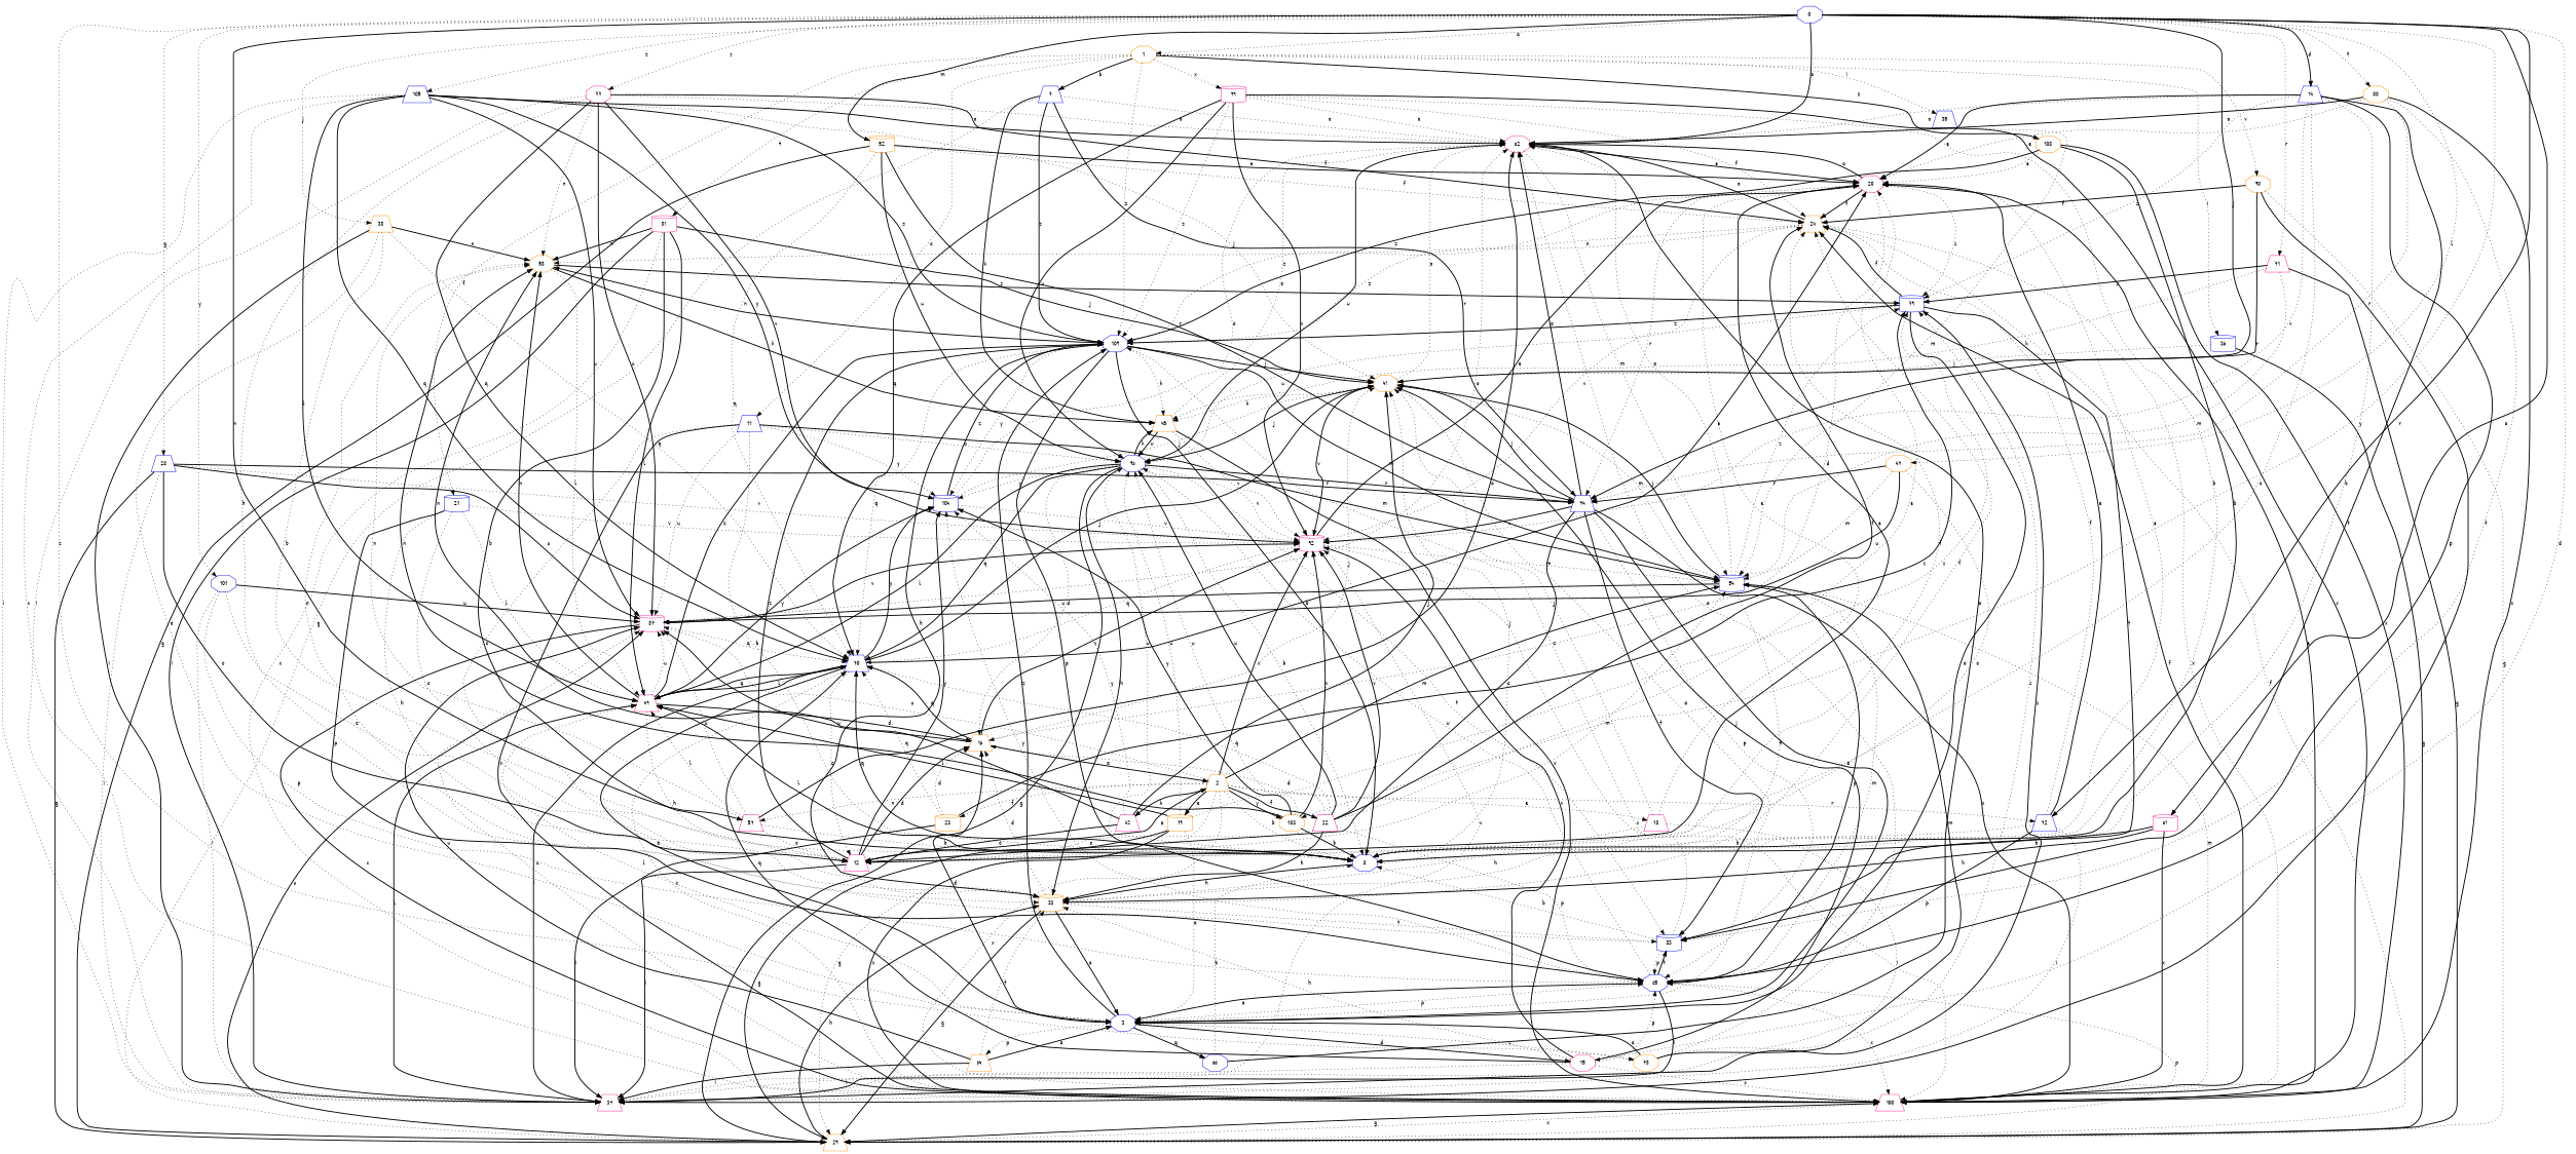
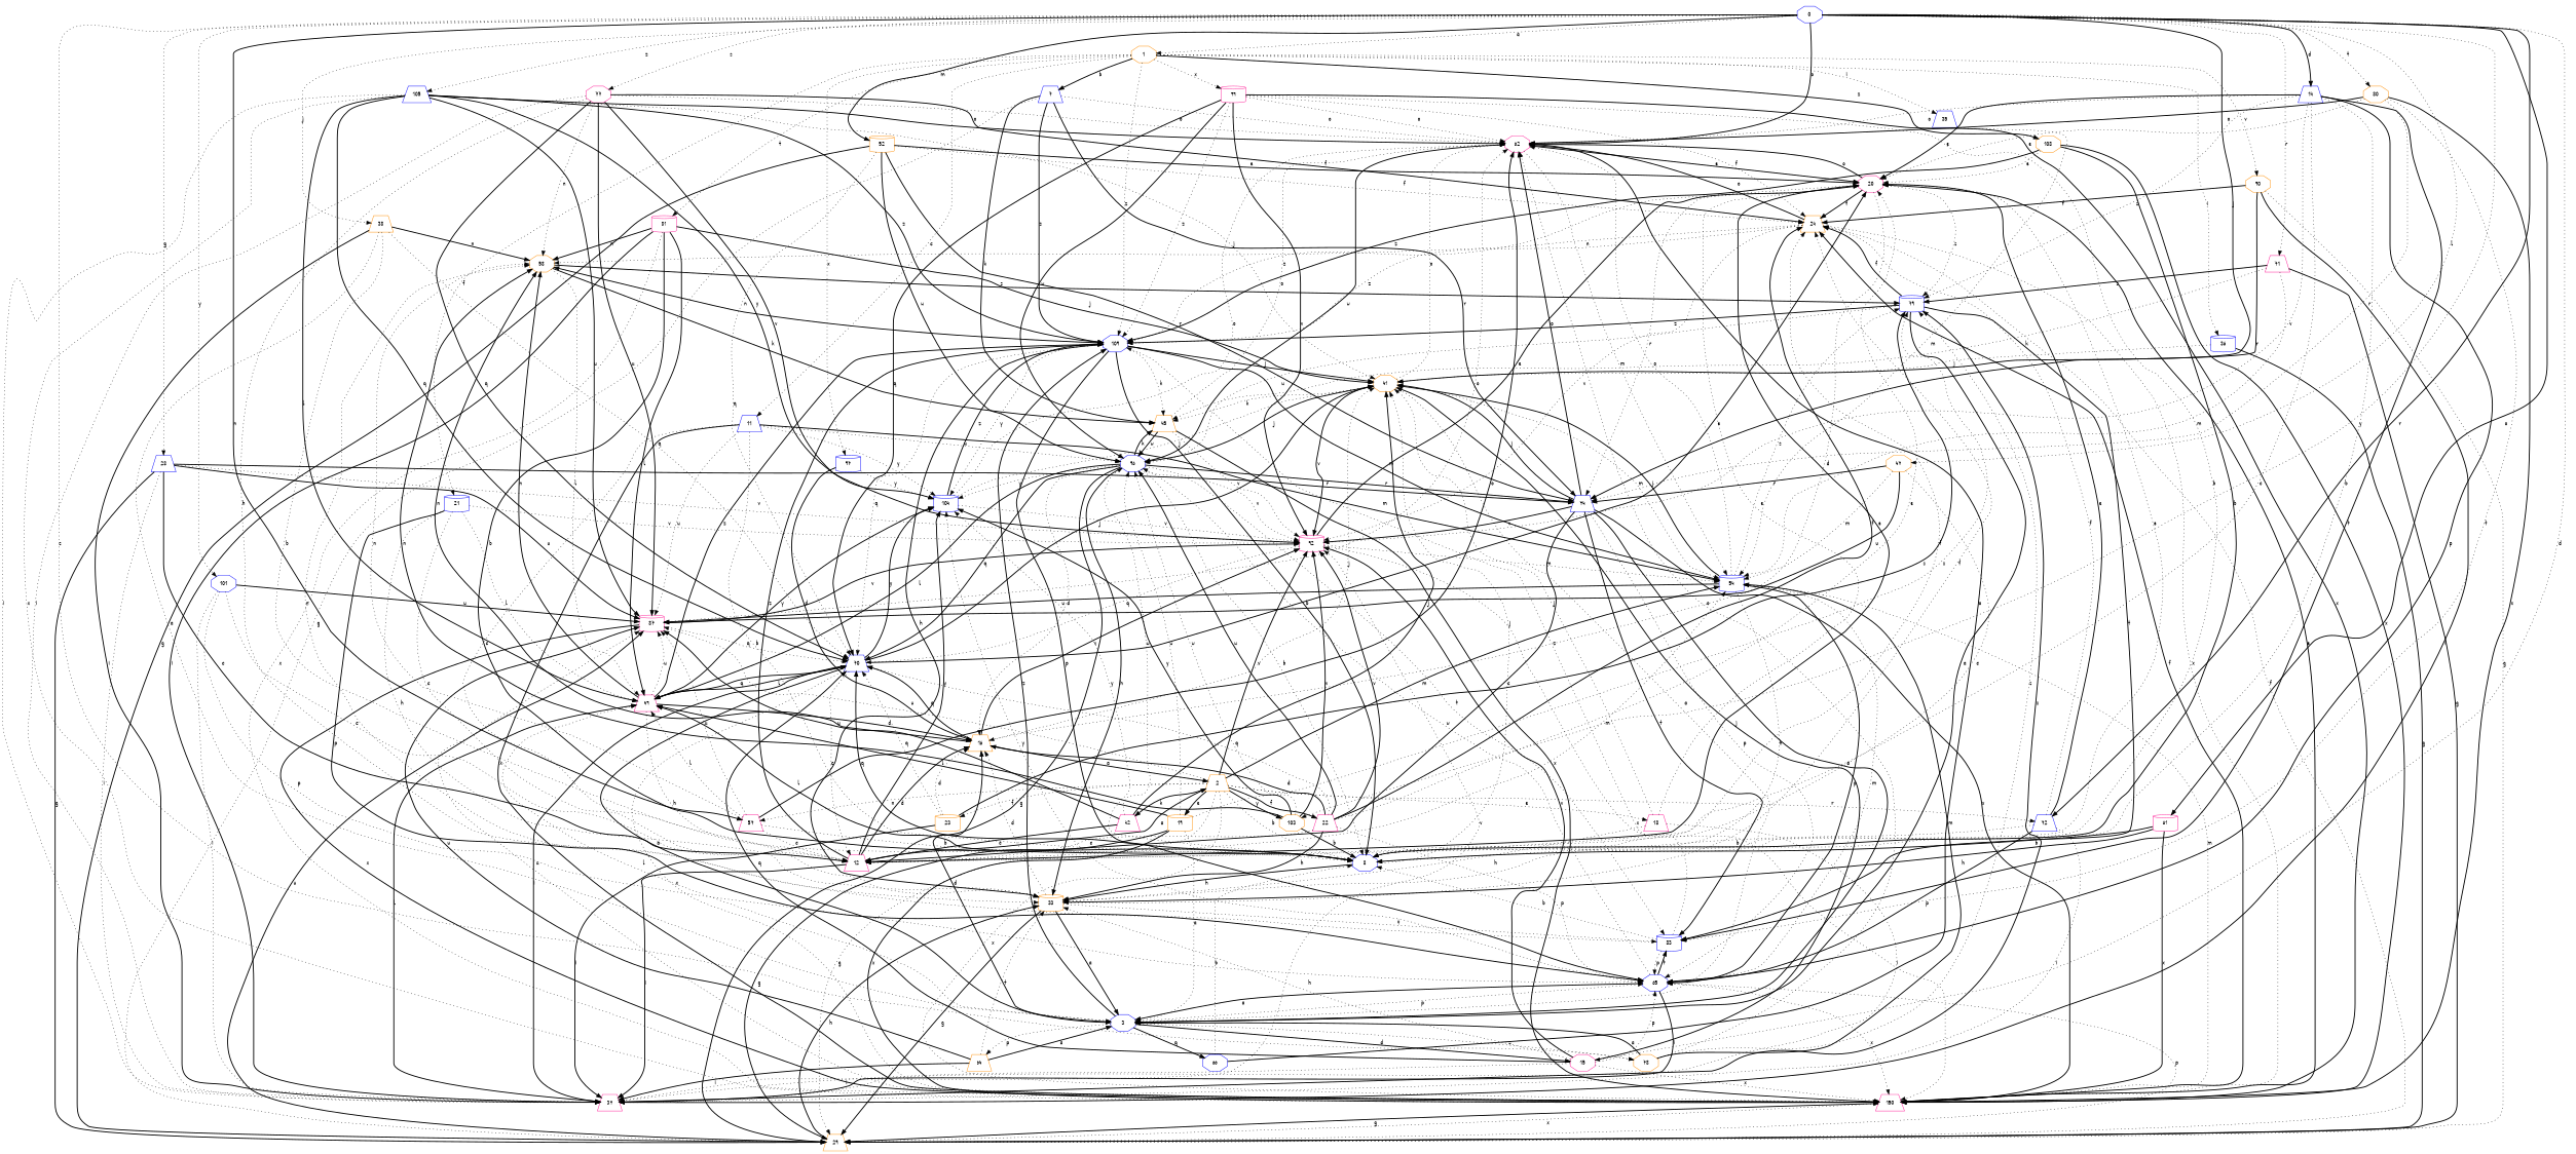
  strict digraph {
    fontname="Patrick Hand"
    node [color=blue fontname="Patrick Hand" shape=trapezium]
    edge [fontname="Patrick Hand" style=bold]
    0 [shape=octagon]
    1 [color=darkorange shape=octagon]
    14
    15 [color=deeppink shape=octagon]
    28
    38 [color=darkorange]
    41 [color=darkorange shape=octagon]
    47 [color=darkorange shape=octagon]
    52 [color=darkorange shape=cylinder]
    57 [color=deeppink]
    61 [color=deeppink shape=cylinder]
    62 [color=deeppink shape=octagon]
    71 [color=deeppink]
    72
    77 [color=deeppink shape=octagon]
    78 [color=darkorange shape=octagon]
    80 [color=darkorange shape=octagon]
    101 [shape=octagon]
    103 [color=darkorange shape=octagon]
    105
    7
    11
    21 [shape=cylinder]
    35
    36 [shape=cylinder]
    81 [color=deeppink shape=cylinder]
    90 [color=darkorange shape=octagon]
+   97 [shape=cylinder]
    99 [color=deeppink shape=cylinder]
    108 [color=darkorange shape=octagon]
    109 [shape=octagon]
    8 [shape=octagon]
    92 [color=deeppink shape=cylinder]
    65 [shape=octagon]
    20 [color=deeppink shape=octagon]
    12 [color=deeppink]
    79 [shape=cylinder]
    83 [shape=cylinder]
    33 [color=darkorange shape=cylinder]
-   100 [color=deeppink]
+   100 [color=deeppink label=150]
    70
    37 [color=deeppink]
    29 [color=darkorange]
    87 [color=deeppink shape=cylinder]
    74
    3 [shape=octagon]
    16 [color=darkorange]
    24 [color=darkorange]
    58 [color=darkorange shape=octagon]
    54 [shape=cylinder]
    45 [color=darkorange]
    96 [shape=octagon]
    49 [color=deeppink]
    104 [shape=cylinder]
    2 [color=darkorange]
    18 [color=deeppink]
    19 [color=darkorange shape=cylinder]
    22 [color=deeppink]
    23 [color=darkorange shape=cylinder]
    42 [color=deeppink]
    64 [color=darkorange]
    66 [shape=octagon]
    0 -> 1 [label=a style=dotted]
    0 -> 14 [label=d]
    0 -> 15 [label=d style=dotted]
    0 -> 28 [label=g style=dotted]
    0 -> 38 [label=j style=dotted]
    0 -> 41 [label=j]
    0 -> 47 [label=l style=dotted]
    0 -> 52 [label=m]
    0 -> 57 [label=n]
    0 -> 61 [label=o]
    0 -> 62 [label=o]
    0 -> 71 [label=r style=dotted]
    0 -> 72 [label=r]
    0 -> 77 [label=s style=dotted]
    0 -> 78 [label=s style=dotted]
    0 -> 80 [label=t style=dotted]
    0 -> 101 [label=y style=dotted]
    0 -> 103 [label=y style=dotted]
    0 -> 105 [label=z style=dotted]
    1 -> 7 [label=b]
    1 -> 11 [label=c style=dotted]
    1 -> 21 [label=f style=dotted]
    1 -> 35 [label=i style=dotted]
    1 -> 36 [label=i style=dotted]
    1 -> 81 [label=t style=dotted]
    1 -> 90 [label=v style=dotted]
+   1 -> 97 [label=x style=dotted]
    1 -> 99 [label=x style=dotted]
    1 -> 108 [label=z]
    1 -> 109 [label=z style=dotted]
    14 -> 62 [label=o style=dotted]
    14 -> 8 [label=b style=dotted]
    14 -> 92 [label=v style=dotted]
    14 -> 65 [label=p]
    14 -> 20 [label=e]
    14 -> 12 [label=c style=dotted]
    14 -> 79 [label=s style=dotted]
    14 -> 83 [label=t]
    15 -> 41 [label=j]
    15 -> 92 [label=v]
    15 -> 65 [label=p style=dotted]
    15 -> 33 [label=h style=dotted]
    15 -> 100 [label=x style=dotted]
    15 -> 70 [label=q]
    15 -> 37 [label=i style=dotted]
    28 -> 92 [label=v style=dotted]
    28 -> 12 [label=c]
    28 -> 37 [label=i style=dotted]
    28 -> 29 [label=g]
    28 -> 87 [label=u]
    28 -> 74 [label=r]
    38 -> 8 [label=b style=dotted]
    38 -> 70 [label=q style=dotted]
    38 -> 37 [label=i]
    38 -> 3 [label=a style=dotted]
    38 -> 58 [label=n]
    41 -> 62 [label=o style=dotted]
    41 -> 92 [label=v]
    41 -> 3 [label=a style=dotted]
    41 -> 54 [label=m style=dotted]
    41 -> 45 [label=k style=dotted]
    47 -> 12 [label=c style=dotted]
    47 -> 87 [label=u]
    47 -> 74 [label=r]
    47 -> 54 [label=m style=dotted]
    52 -> 20 [label=e]
    52 -> 70 [label=q style=dotted]
    52 -> 29 [label=g]
    52 -> 74 [label=r]
    52 -> 24 [label=f style=dotted]
    52 -> 96 [label=w]
    57 -> 62 [label=o]
    57 -> 8 [label=b style=dotted]
    57 -> 12 [label=c style=dotted]
    57 -> 87 [label=u style=dotted]
    57 -> 58 [label=n style=dotted]
    57 -> 49 [label=l style=dotted]
    61 -> 8 [label=b]
    61 -> 33 [label=h]
    61 -> 100 [label=x]
    62 -> 20 [label=e]
    62 -> 54 [label=m style=dotted]
    62 -> 96 [label=w]
    71 -> 79 [label=s]
    71 -> 29 [label=g]
    71 -> 54 [label=m style=dotted]
    71 -> 45 [label=k style=dotted]
    72 -> 8 [label=b style=dotted]
    72 -> 65 [label=p]
    72 -> 20 [label=e]
    72 -> 37 [label=i style=dotted]
    72 -> 24 [label=f style=dotted]
    77 -> 62 [label=o style=dotted]
    77 -> 92 [label=v]
    77 -> 33 [label=h style=dotted]
    77 -> 70 [label=q]
    77 -> 37 [label=i style=dotted]
    77 -> 87 [label=u]
    77 -> 24 [label=f]
    77 -> 58 [label=n style=dotted]
    78 -> 62 [label=o style=dotted]
    78 -> 79 [label=s style=dotted]
    78 -> 3 [label=a]
    78 -> 54 [label=m]
    80 -> 62 [label=o]
    80 -> 20 [label=e style=dotted]
    80 -> 83 [label=t style=dotted]
    80 -> 100 [label=x]
    80 -> 74 [label=r style=dotted]
    101 -> 65 [label=p style=dotted]
    101 -> 12 [label=c style=dotted]
    101 -> 37 [label=i style=dotted]
    101 -> 87 [label=u]
    103 -> 8 [label=b]
    103 -> 92 [label=v]
    103 -> 58 [label=n]
    103 -> 96 [label=w style=dotted]
    103 -> 104 [label=y]
    105 -> 41 [label=j style=dotted]
    105 -> 62 [label=o]
    105 -> 109 [label=z]
    105 -> 100 [label=x style=dotted]
    105 -> 70 [label=q]
    105 -> 37 [label=i style=dotted]
    105 -> 87 [label=u]
    105 -> 49 [label=l]
    105 -> 104 [label=y]
    7 -> 62 [label=o style=dotted]
    7 -> 109 [label=z]
    7 -> 29 [label=g style=dotted]
    7 -> 74 [label=r]
    7 -> 45 [label=k]
    11 -> 8 [label=b style=dotted]
    11 -> 12 [label=c style=dotted]
    11 -> 100 [label=x]
    11 -> 87 [label=u style=dotted]
    11 -> 54 [label=m]
    11 -> 96 [label=w style=dotted]
    11 -> 104 [label=y style=dotted]
    21 -> 92 [label=v style=dotted]
    21 -> 65 [label=p]
    21 -> 12 [label=c style=dotted]
    21 -> 33 [label=h style=dotted]
    21 -> 49 [label=l style=dotted]
    35 -> 54 [label=m style=dotted]
    36 -> 41 [label=j style=dotted]
    36 -> 29 [label=g]
    81 -> 41 [label=j]
    81 -> 8 [label=b]
    81 -> 100 [label=x style=dotted]
    81 -> 37 [label=i]
    81 -> 58 [label=n]
    81 -> 49 [label=l]
    90 -> 37 [label=i]
    90 -> 29 [label=g style=dotted]
    90 -> 74 [label=r]
    90 -> 24 [label=f]
+   97 -> 16 [label=d]
+   97 -> 104 [label=y style=dotted]
    99 -> 62 [label=o style=dotted]
    99 -> 109 [label=z style=dotted]
    99 -> 8 [label=b style=dotted]
    99 -> 92 [label=v]
    99 -> 100 [label=x]
    99 -> 70 [label=q]
    99 -> 24 [label=f style=dotted]
    99 -> 96 [label=w]
    108 -> 109 [label=z]
    108 -> 8 [label=b]
    108 -> 20 [label=e style=dotted]
    108 -> 100 [label=x]
    109 -> 41 [label=j]
    109 -> 8 [label=b]
    109 -> 65 [label=p]
    109 -> 33 [label=h]
    109 -> 70 [label=q style=dotted]
    109 -> 58 [label=n]
    109 -> 54 [label=m]
    109 -> 45 [label=k style=dotted]
    109 -> 104 [label=y style=dotted]
    8 -> 41 [label=j style=dotted]
    8 -> 20 [label=e style=dotted]
    8 -> 33 [label=h]
    8 -> 70 [label=q]
    8 -> 24 [label=f style=dotted]
    8 -> 49 [label=l]
    8 -> 104 [label=y style=dotted]
    92 -> 20 [label=e]
    92 -> 100 [label=x style=dotted]
    92 -> 70 [label=q style=dotted]
    92 -> 54 [label=m style=dotted]
    65 -> 83 [label=t]
    65 -> 100 [label=x style=dotted]
    65 -> 37 [label=i]
    65 -> 3 [label=a]
    65 -> 54 [label=m style=dotted]
    65 -> 96 [label=w style=dotted]
    65 -> 104 [label=y style=dotted]
    20 -> 62 [label=o]
    20 -> 109 [label=z style=dotted]
    20 -> 79 [label=s style=dotted]
    20 -> 74 [label=r style=dotted]
    20 -> 16 [label=d style=dotted]
    20 -> 24 [label=f]
    12 -> 109 [label=z]
    12 -> 20 [label=e]
    12 -> 37 [label=i]
    12 -> 16 [label=d]
    12 -> 54 [label=m style=dotted]
    12 -> 104 [label=y]
    12 -> 2 [label=a]
    79 -> 109 [label=z]
    79 -> 83 [label=t]
    79 -> 3 [label=a]
    79 -> 24 [label=f]
    79 -> 96 [label=w style=dotted]
    83 -> 109 [label=z style=dotted]
    83 -> 8 [label=b style=dotted]
    83 -> 65 [label=p style=dotted]
    83 -> 58 [label=n style=dotted]
    33 -> 83 [label=t style=dotted]
    33 -> 29 [label=g]
    33 -> 3 [label=a]
    33 -> 16 [label=d style=dotted]
    33 -> 24 [label=f style=dotted]
    100 -> 20 [label=e]
    100 -> 29 [label=g]
    100 -> 87 [label=u style=dotted]
    100 -> 24 [label=f]
    100 -> 54 [label=m style=dotted]
    70 -> 41 [label=j]
    70 -> 20 [label=e]
    70 -> 12 [label=c style=dotted]
    70 -> 100 [label=x style=dotted]
    70 -> 37 [label=i]
    70 -> 3 [label=a]
    70 -> 49 [label=l]
    70 -> 104 [label=y]
    37 -> 92 [label=v style=dotted]
    37 -> 79 [label=s]
    37 -> 49 [label=l]
    29 -> 65 [label=p style=dotted]
    29 -> 33 [label=h]
    29 -> 100 [label=x style=dotted]
    29 -> 87 [label=u]
    29 -> 24 [label=f style=dotted]
    87 -> 62 [label=o style=dotted]
    87 -> 92 [label=v]
    87 -> 100 [label=x]
    87 -> 70 [label=q style=dotted]
    74 -> 41 [label=j]
    74 -> 62 [label=o]
    74 -> 92 [label=v]
    74 -> 65 [label=p style=dotted]
    74 -> 12 [label=c]
    74 -> 83 [label=t]
    74 -> 100 [label=x]
    74 -> 3 [label=a]
    3 -> 15 [label=d]
    3 -> 78 [label=s style=dotted]
    3 -> 109 [label=z]
    3 -> 65 [label=p style=dotted]
    3 -> 16 [label=d]
    3 -> 49 [label=l style=dotted]
    3 -> 64 [label=p style=dotted]
    3 -> 66 [label=q]
    16 -> 41 [label=j style=dotted]
    16 -> 92 [label=v]
    16 -> 70 [label=q]
    16 -> 58 [label=n]
    16 -> 2 [label=a]
    24 -> 62 [label=o]
    24 -> 109 [label=z style=dotted]
    24 -> 92 [label=v style=dotted]
    24 -> 100 [label=x style=dotted]
    24 -> 58 [label=n style=dotted]
    58 -> 79 [label=s]
    58 -> 45 [label=k]
    58 -> 49 [label=l style=dotted]
    54 -> 41 [label=j]
    54 -> 62 [label=o style=dotted]
    54 -> 65 [label=p]
    54 -> 79 [label=s style=dotted]
    54 -> 33 [label=h style=dotted]
    54 -> 87 [label=u]
    45 -> 62 [label=o style=dotted]
    45 -> 92 [label=v style=dotted]
    45 -> 100 [label=x]
    45 -> 96 [label=w]
    96 -> 41 [label=j]
    96 -> 8 [label=b style=dotted]
    96 -> 92 [label=v style=dotted]
    96 -> 83 [label=t style=dotted]
    96 -> 33 [label=h]
    96 -> 70 [label=q]
    96 -> 29 [label=g]
    96 -> 74 [label=r]
    96 -> 16 [label=d style=dotted]
    96 -> 45 [label=k]
    96 -> 49 [label=l]
    96 -> 104 [label=y style=dotted]
    49 -> 109 [label=z]
    49 -> 33 [label=h style=dotted]
    49 -> 70 [label=q]
    49 -> 87 [label=u style=dotted]
    49 -> 16 [label=d]
    49 -> 58 [label=n]
    49 -> 104 [label=y]
    104 -> 41 [label=j style=dotted]
    104 -> 62 [label=o style=dotted]
    104 -> 109 [label=z]
    104 -> 92 [label=v style=dotted]
    2 -> 57 [label=n style=dotted]
    2 -> 72 [label=r style=dotted]
    2 -> 103 [label=y]
    2 -> 8 [label=b style=dotted]
    2 -> 92 [label=v]
    2 -> 100 [label=x style=dotted]
    2 -> 29 [label=g style=dotted]
    2 -> 87 [label=u style=dotted]
    2 -> 54 [label=m]
    2 -> 18 [label=e style=dotted]
    2 -> 19 [label=e]
    2 -> 22 [label=f]
    2 -> 23 [label=f style=dotted]
    2 -> 42 [label=k]
    18 -> 41 [label=j style=dotted]
    18 -> 20 [label=e style=dotted]
    18 -> 33 [label=h style=dotted]
    18 -> 37 [label=i style=dotted]
    19 -> 79 [label=s style=dotted]
    19 -> 100 [label=x]
    19 -> 29 [label=g]
    19 -> 3 [label=a style=dotted]
    19 -> 96 [label=w style=dotted]
    19 -> 49 [label=l]
    22 -> 92 [label=v]
    22 -> 65 [label=p style=dotted]
    22 -> 20 [label=e style=dotted]
    22 -> 12 [label=c style=dotted]
    22 -> 33 [label=h]
    22 -> 70 [label=q style=dotted]
-   22 -> 16 [label=d style=dotted]
+   22 -> 16 [label=d]
    22 -> 24 [label=f]
    22 -> 96 [label=w]
    23 -> 79 [label=s]
    23 -> 70 [label=q style=dotted]
    23 -> 37 [label=i]
    23 -> 16 [label=d style=dotted]
    42 -> 41 [label=j]
    42 -> 12 [label=c]
    42 -> 87 [label=u]
    42 -> 96 [label=w style=dotted]
    64 -> 33 [label=t style=dotted]
    64 -> 37 [label=i]
    64 -> 87 [label=u]
    64 -> 3 [label=a]
    66 -> 62 [label=o]
    66 -> 8 [label=b style=dotted]
  }
